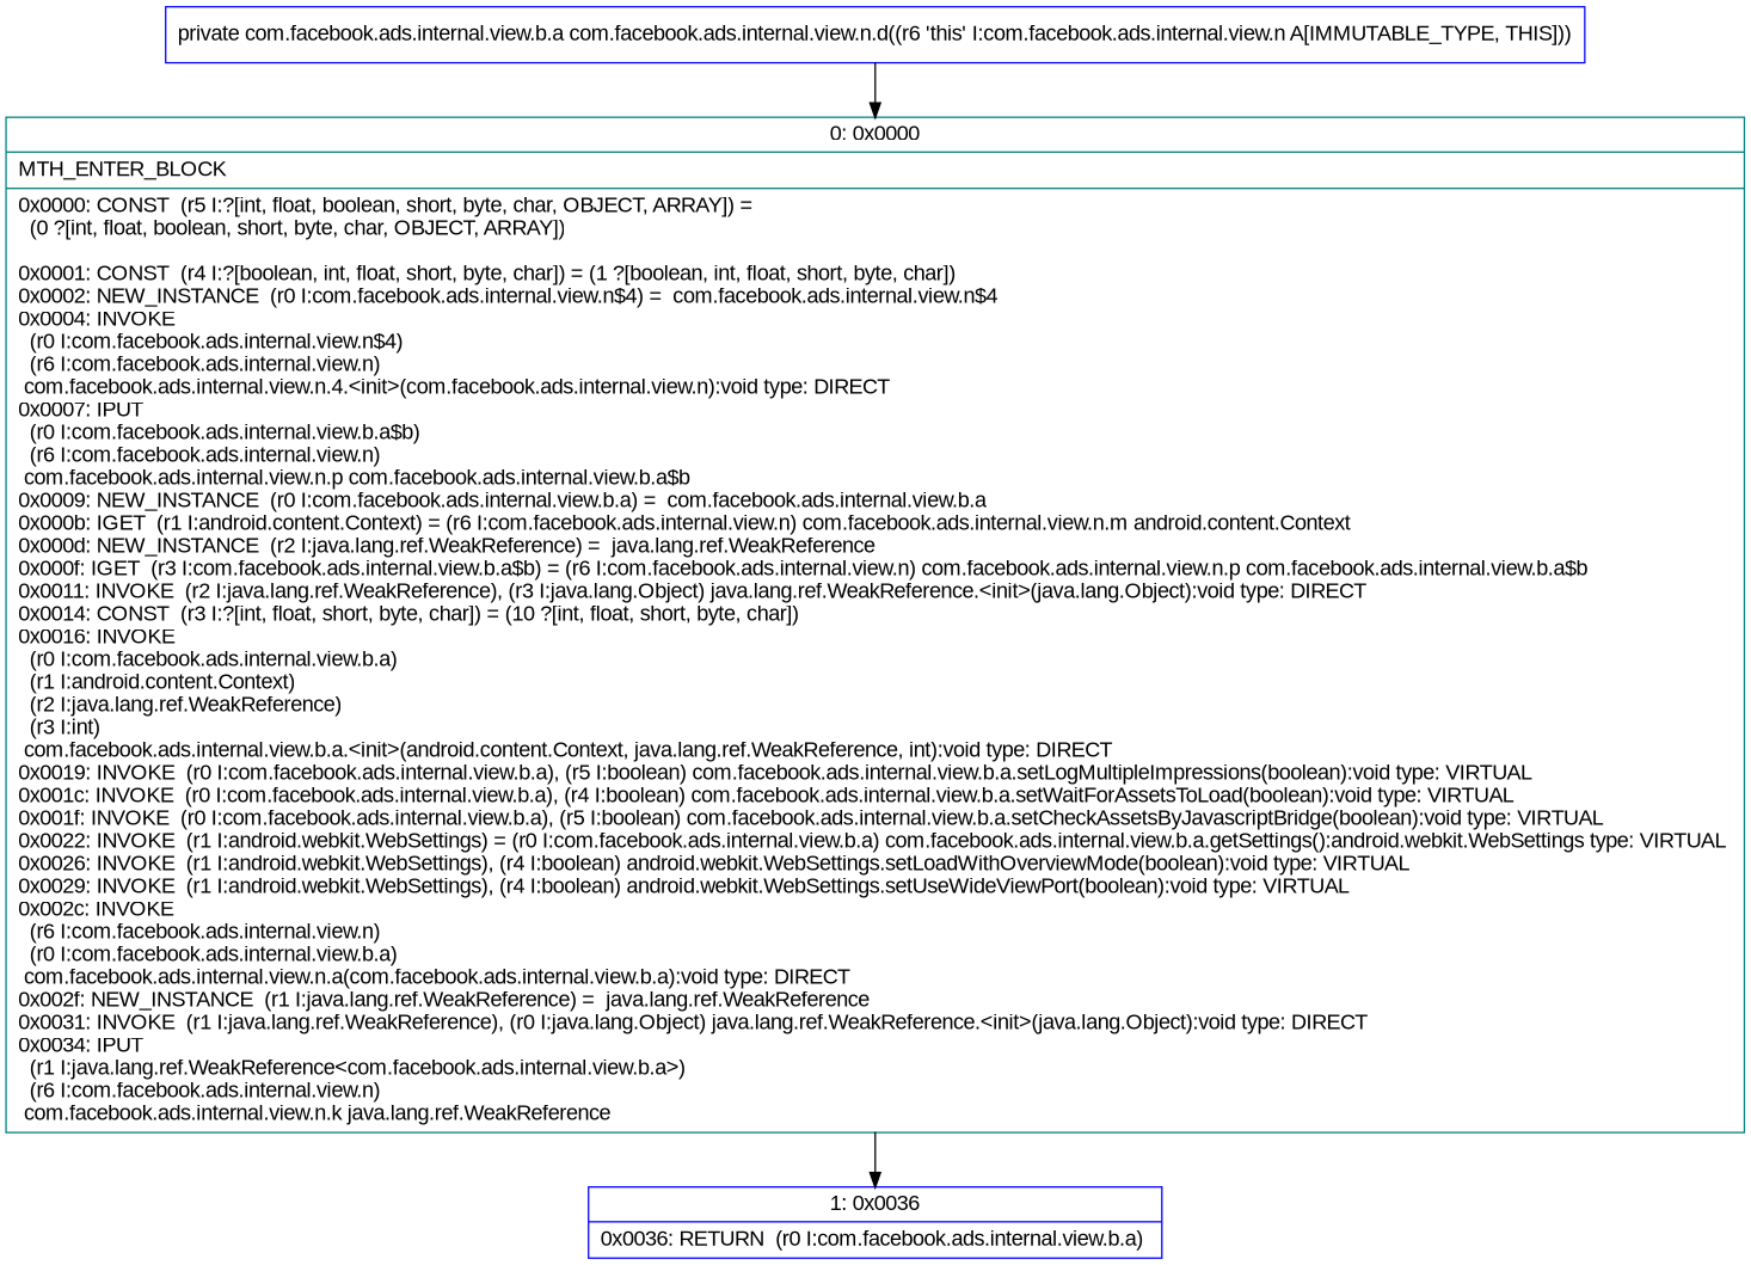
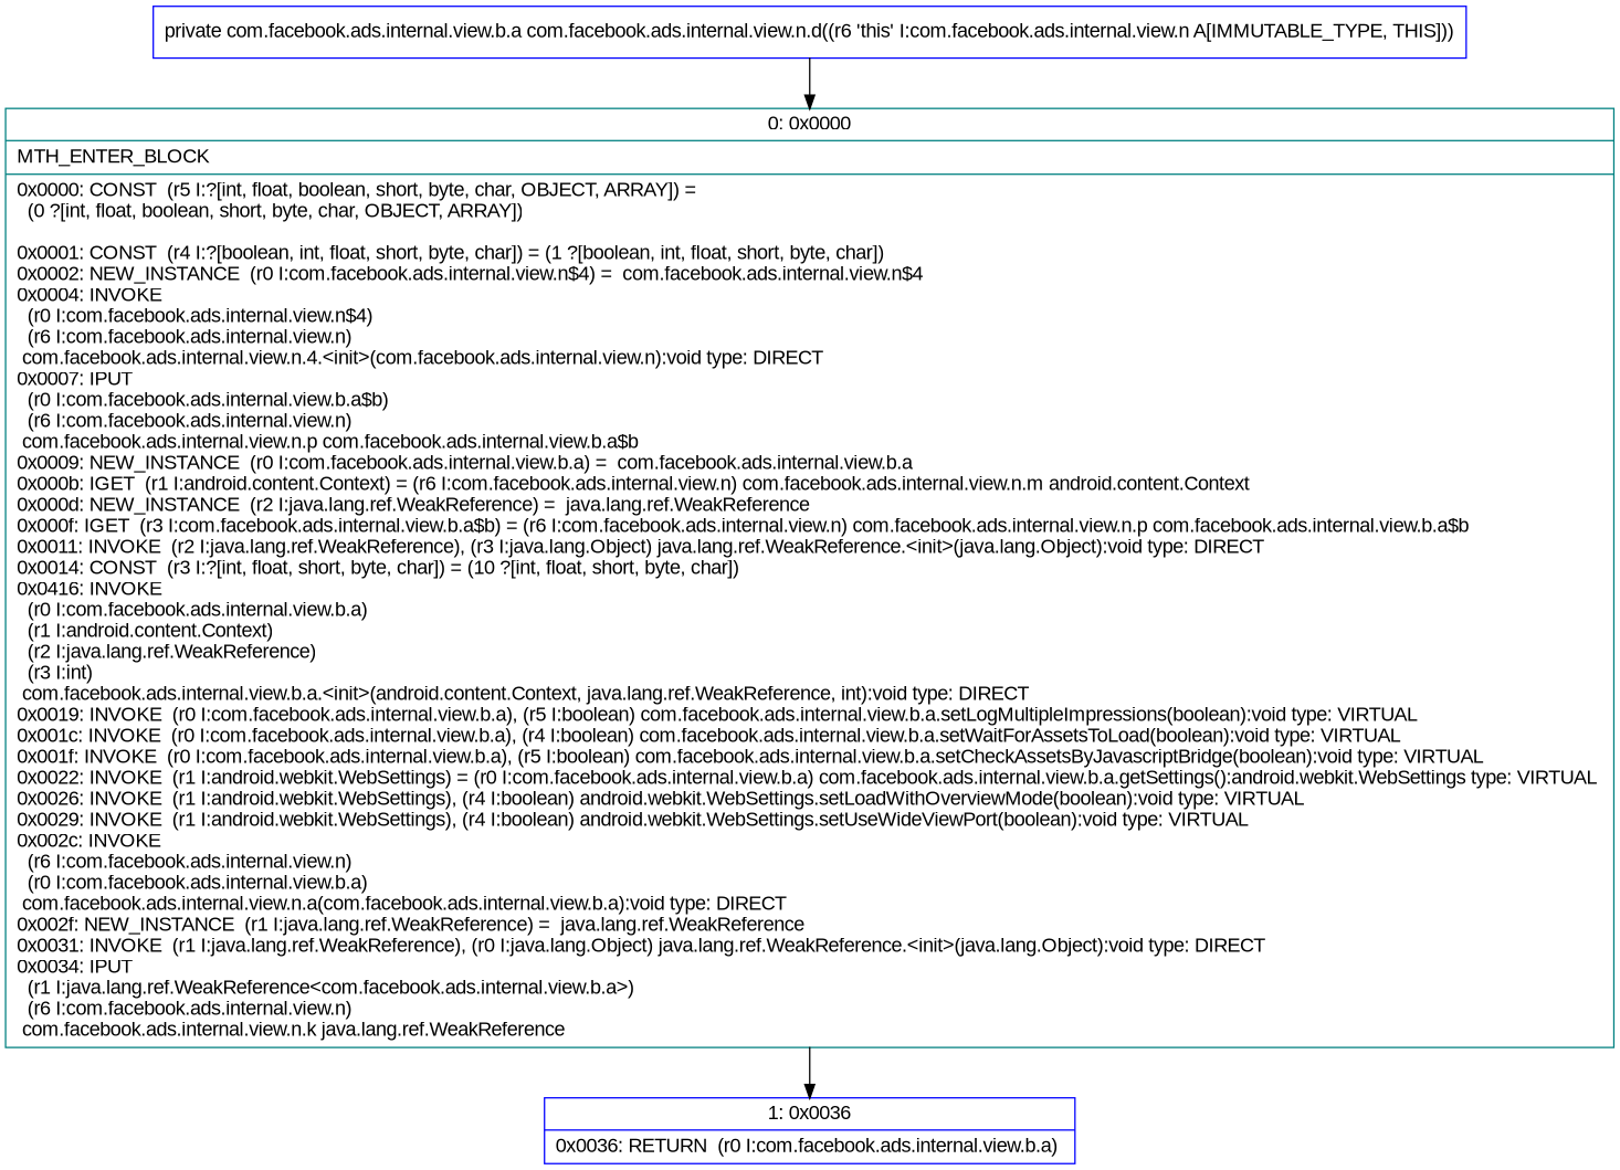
  digraph {
    fontname="Liberation Sans"
    node [shape=record color=blue fontname="Liberation Sans"]
    edge [fontname="Liberation Sans"]
-   n1 [label="{0\:\ 0x0000|MTH_ENTER_BLOCK\l|0x0000: CONST  (r5 I:?[int, float, boolean, short, byte, char, OBJECT, ARRAY]) = \l  (0 ?[int, float, boolean, short, byte, char, OBJECT, ARRAY])\l \l0x0001: CONST  (r4 I:?[boolean, int, float, short, byte, char]) = (1 ?[boolean, int, float, short, byte, char]) \l0x0002: NEW_INSTANCE  (r0 I:com.facebook.ads.internal.view.n$4) =  com.facebook.ads.internal.view.n$4 \l0x0004: INVOKE  \l  (r0 I:com.facebook.ads.internal.view.n$4)\l  (r6 I:com.facebook.ads.internal.view.n)\l com.facebook.ads.internal.view.n.4.\<init\>(com.facebook.ads.internal.view.n):void type: DIRECT \l0x0007: IPUT  \l  (r0 I:com.facebook.ads.internal.view.b.a$b)\l  (r6 I:com.facebook.ads.internal.view.n)\l com.facebook.ads.internal.view.n.p com.facebook.ads.internal.view.b.a$b \l0x0009: NEW_INSTANCE  (r0 I:com.facebook.ads.internal.view.b.a) =  com.facebook.ads.internal.view.b.a \l0x000b: IGET  (r1 I:android.content.Context) = (r6 I:com.facebook.ads.internal.view.n) com.facebook.ads.internal.view.n.m android.content.Context \l0x000d: NEW_INSTANCE  (r2 I:java.lang.ref.WeakReference) =  java.lang.ref.WeakReference \l0x000f: IGET  (r3 I:com.facebook.ads.internal.view.b.a$b) = (r6 I:com.facebook.ads.internal.view.n) com.facebook.ads.internal.view.n.p com.facebook.ads.internal.view.b.a$b \l0x0011: INVOKE  (r2 I:java.lang.ref.WeakReference), (r3 I:java.lang.Object) java.lang.ref.WeakReference.\<init\>(java.lang.Object):void type: DIRECT \l0x0014: CONST  (r3 I:?[int, float, short, byte, char]) = (10 ?[int, float, short, byte, char]) \l0x0016: INVOKE  \l  (r0 I:com.facebook.ads.internal.view.b.a)\l  (r1 I:android.content.Context)\l  (r2 I:java.lang.ref.WeakReference)\l  (r3 I:int)\l com.facebook.ads.internal.view.b.a.\<init\>(android.content.Context, java.lang.ref.WeakReference, int):void type: DIRECT \l0x0019: INVOKE  (r0 I:com.facebook.ads.internal.view.b.a), (r5 I:boolean) com.facebook.ads.internal.view.b.a.setLogMultipleImpressions(boolean):void type: VIRTUAL \l0x001c: INVOKE  (r0 I:com.facebook.ads.internal.view.b.a), (r4 I:boolean) com.facebook.ads.internal.view.b.a.setWaitForAssetsToLoad(boolean):void type: VIRTUAL \l0x001f: INVOKE  (r0 I:com.facebook.ads.internal.view.b.a), (r5 I:boolean) com.facebook.ads.internal.view.b.a.setCheckAssetsByJavascriptBridge(boolean):void type: VIRTUAL \l0x0022: INVOKE  (r1 I:android.webkit.WebSettings) = (r0 I:com.facebook.ads.internal.view.b.a) com.facebook.ads.internal.view.b.a.getSettings():android.webkit.WebSettings type: VIRTUAL \l0x0026: INVOKE  (r1 I:android.webkit.WebSettings), (r4 I:boolean) android.webkit.WebSettings.setLoadWithOverviewMode(boolean):void type: VIRTUAL \l0x0029: INVOKE  (r1 I:android.webkit.WebSettings), (r4 I:boolean) android.webkit.WebSettings.setUseWideViewPort(boolean):void type: VIRTUAL \l0x002c: INVOKE  \l  (r6 I:com.facebook.ads.internal.view.n)\l  (r0 I:com.facebook.ads.internal.view.b.a)\l com.facebook.ads.internal.view.n.a(com.facebook.ads.internal.view.b.a):void type: DIRECT \l0x002f: NEW_INSTANCE  (r1 I:java.lang.ref.WeakReference) =  java.lang.ref.WeakReference \l0x0031: INVOKE  (r1 I:java.lang.ref.WeakReference), (r0 I:java.lang.Object) java.lang.ref.WeakReference.\<init\>(java.lang.Object):void type: DIRECT \l0x0034: IPUT  \l  (r1 I:java.lang.ref.WeakReference\<com.facebook.ads.internal.view.b.a\>)\l  (r6 I:com.facebook.ads.internal.view.n)\l com.facebook.ads.internal.view.n.k java.lang.ref.WeakReference \l}" color=teal]
+   n1 [label="{0\:\ 0x0000|MTH_ENTER_BLOCK\l|0x0000: CONST  (r5 I:?[int, float, boolean, short, byte, char, OBJECT, ARRAY]) = \l  (0 ?[int, float, boolean, short, byte, char, OBJECT, ARRAY])\l \l0x0001: CONST  (r4 I:?[boolean, int, float, short, byte, char]) = (1 ?[boolean, int, float, short, byte, char]) \l0x0002: NEW_INSTANCE  (r0 I:com.facebook.ads.internal.view.n$4) =  com.facebook.ads.internal.view.n$4 \l0x0004: INVOKE  \l  (r0 I:com.facebook.ads.internal.view.n$4)\l  (r6 I:com.facebook.ads.internal.view.n)\l com.facebook.ads.internal.view.n.4.\<init\>(com.facebook.ads.internal.view.n):void type: DIRECT \l0x0007: IPUT  \l  (r0 I:com.facebook.ads.internal.view.b.a$b)\l  (r6 I:com.facebook.ads.internal.view.n)\l com.facebook.ads.internal.view.n.p com.facebook.ads.internal.view.b.a$b \l0x0009: NEW_INSTANCE  (r0 I:com.facebook.ads.internal.view.b.a) =  com.facebook.ads.internal.view.b.a \l0x000b: IGET  (r1 I:android.content.Context) = (r6 I:com.facebook.ads.internal.view.n) com.facebook.ads.internal.view.n.m android.content.Context \l0x000d: NEW_INSTANCE  (r2 I:java.lang.ref.WeakReference) =  java.lang.ref.WeakReference \l0x000f: IGET  (r3 I:com.facebook.ads.internal.view.b.a$b) = (r6 I:com.facebook.ads.internal.view.n) com.facebook.ads.internal.view.n.p com.facebook.ads.internal.view.b.a$b \l0x0011: INVOKE  (r2 I:java.lang.ref.WeakReference), (r3 I:java.lang.Object) java.lang.ref.WeakReference.\<init\>(java.lang.Object):void type: DIRECT \l0x0014: CONST  (r3 I:?[int, float, short, byte, char]) = (10 ?[int, float, short, byte, char]) \l0x0416: INVOKE  \l  (r0 I:com.facebook.ads.internal.view.b.a)\l  (r1 I:android.content.Context)\l  (r2 I:java.lang.ref.WeakReference)\l  (r3 I:int)\l com.facebook.ads.internal.view.b.a.\<init\>(android.content.Context, java.lang.ref.WeakReference, int):void type: DIRECT \l0x0019: INVOKE  (r0 I:com.facebook.ads.internal.view.b.a), (r5 I:boolean) com.facebook.ads.internal.view.b.a.setLogMultipleImpressions(boolean):void type: VIRTUAL \l0x001c: INVOKE  (r0 I:com.facebook.ads.internal.view.b.a), (r4 I:boolean) com.facebook.ads.internal.view.b.a.setWaitForAssetsToLoad(boolean):void type: VIRTUAL \l0x001f: INVOKE  (r0 I:com.facebook.ads.internal.view.b.a), (r5 I:boolean) com.facebook.ads.internal.view.b.a.setCheckAssetsByJavascriptBridge(boolean):void type: VIRTUAL \l0x0022: INVOKE  (r1 I:android.webkit.WebSettings) = (r0 I:com.facebook.ads.internal.view.b.a) com.facebook.ads.internal.view.b.a.getSettings():android.webkit.WebSettings type: VIRTUAL \l0x0026: INVOKE  (r1 I:android.webkit.WebSettings), (r4 I:boolean) android.webkit.WebSettings.setLoadWithOverviewMode(boolean):void type: VIRTUAL \l0x0029: INVOKE  (r1 I:android.webkit.WebSettings), (r4 I:boolean) android.webkit.WebSettings.setUseWideViewPort(boolean):void type: VIRTUAL \l0x002c: INVOKE  \l  (r6 I:com.facebook.ads.internal.view.n)\l  (r0 I:com.facebook.ads.internal.view.b.a)\l com.facebook.ads.internal.view.n.a(com.facebook.ads.internal.view.b.a):void type: DIRECT \l0x002f: NEW_INSTANCE  (r1 I:java.lang.ref.WeakReference) =  java.lang.ref.WeakReference \l0x0031: INVOKE  (r1 I:java.lang.ref.WeakReference), (r0 I:java.lang.Object) java.lang.ref.WeakReference.\<init\>(java.lang.Object):void type: DIRECT \l0x0034: IPUT  \l  (r1 I:java.lang.ref.WeakReference\<com.facebook.ads.internal.view.b.a\>)\l  (r6 I:com.facebook.ads.internal.view.n)\l com.facebook.ads.internal.view.n.k java.lang.ref.WeakReference \l}" color=teal]
    n2 [label="{1\:\ 0x0036|0x0036: RETURN  (r0 I:com.facebook.ads.internal.view.b.a) \l}"]
    n3 [label="{private com.facebook.ads.internal.view.b.a com.facebook.ads.internal.view.n.d((r6 'this' I:com.facebook.ads.internal.view.n A[IMMUTABLE_TYPE, THIS])) }"]
    n1 -> n2
    n3 -> n1
  }
